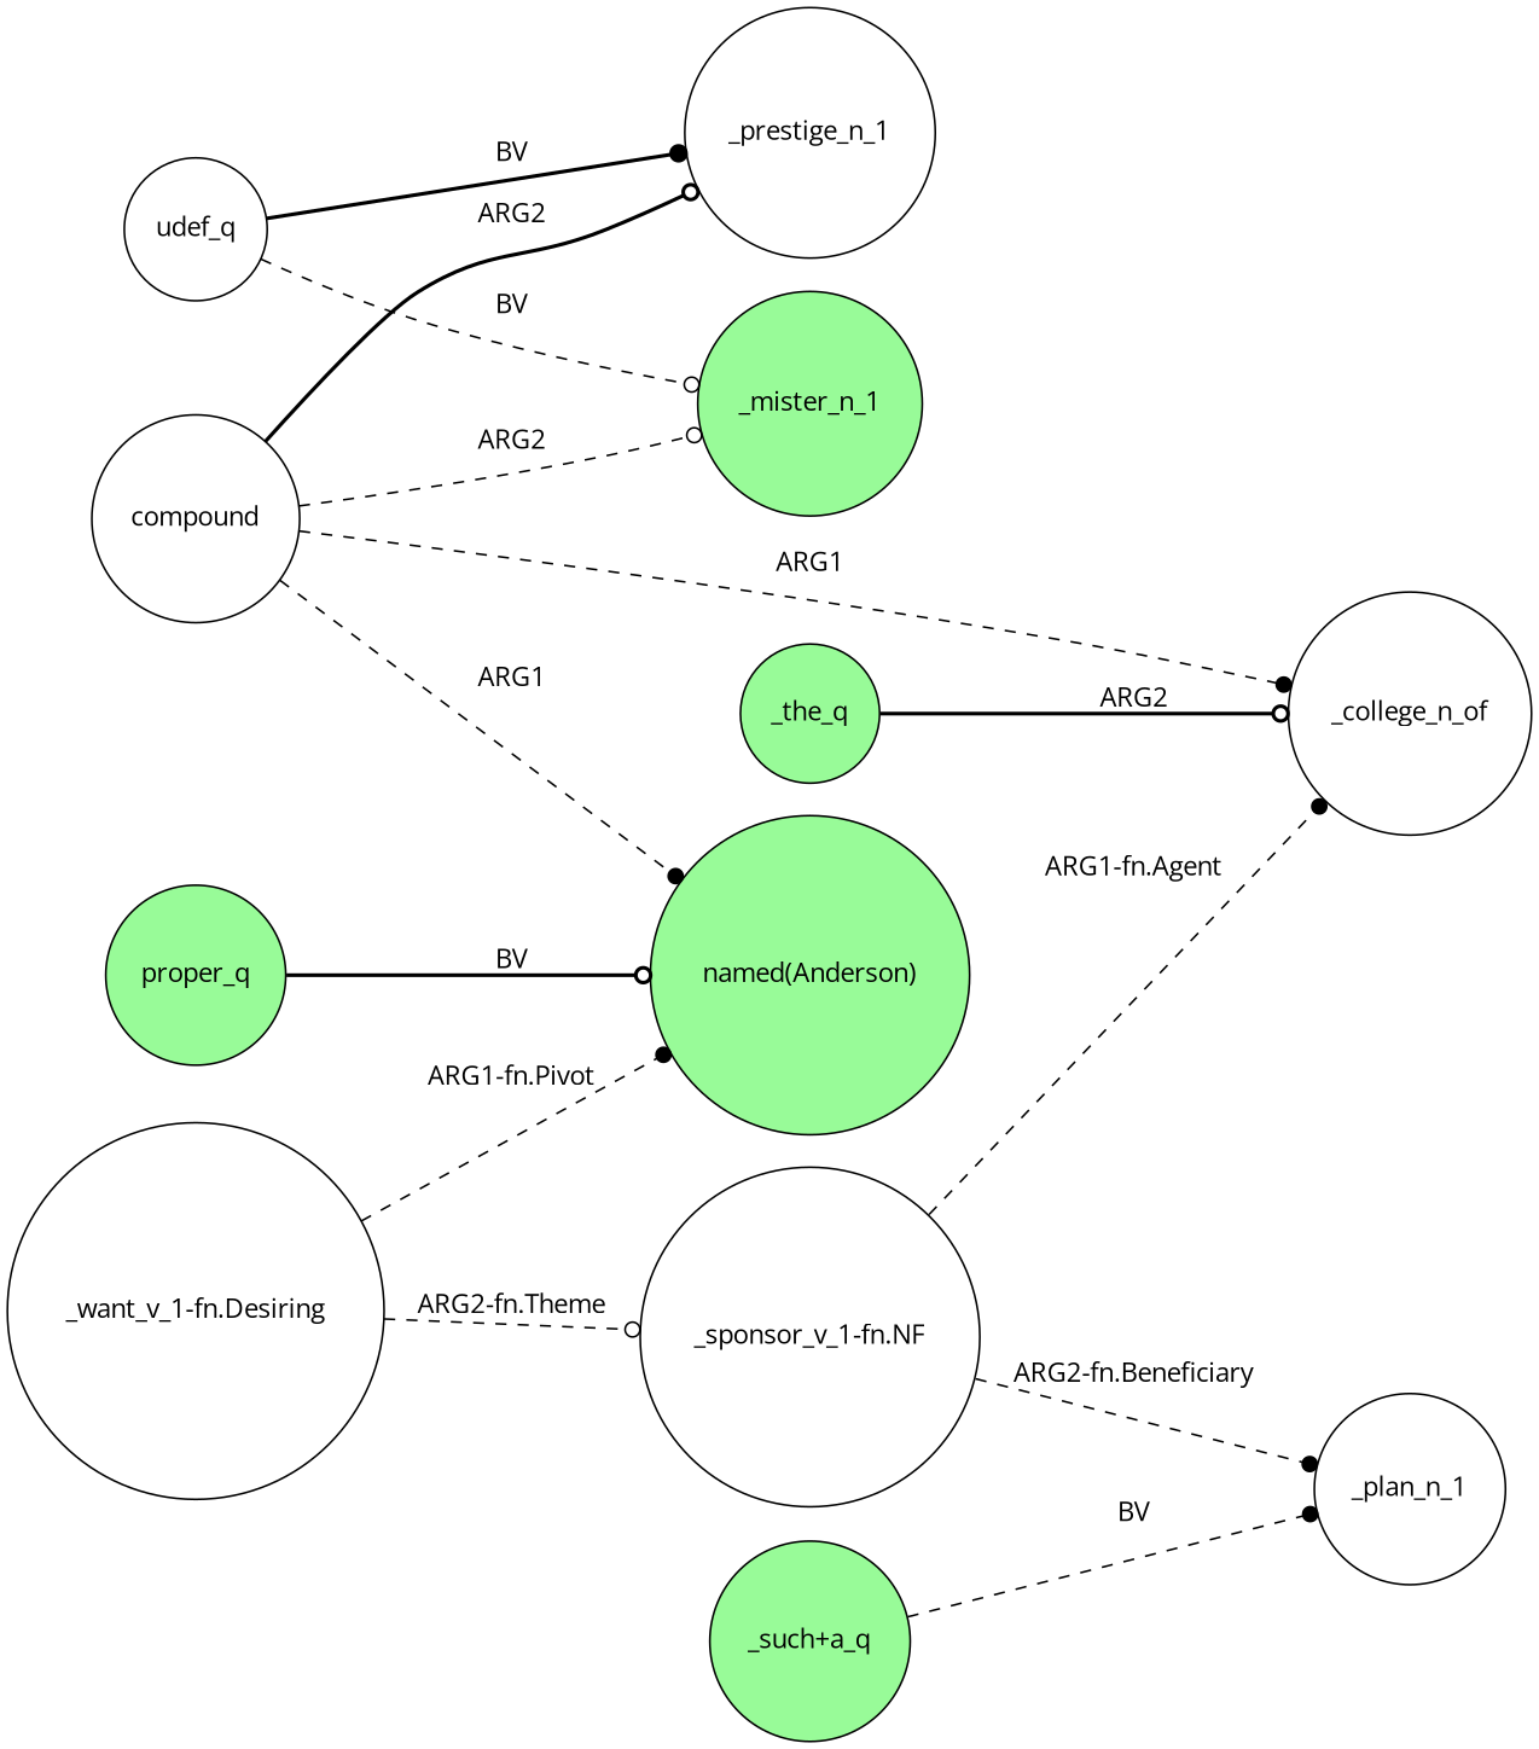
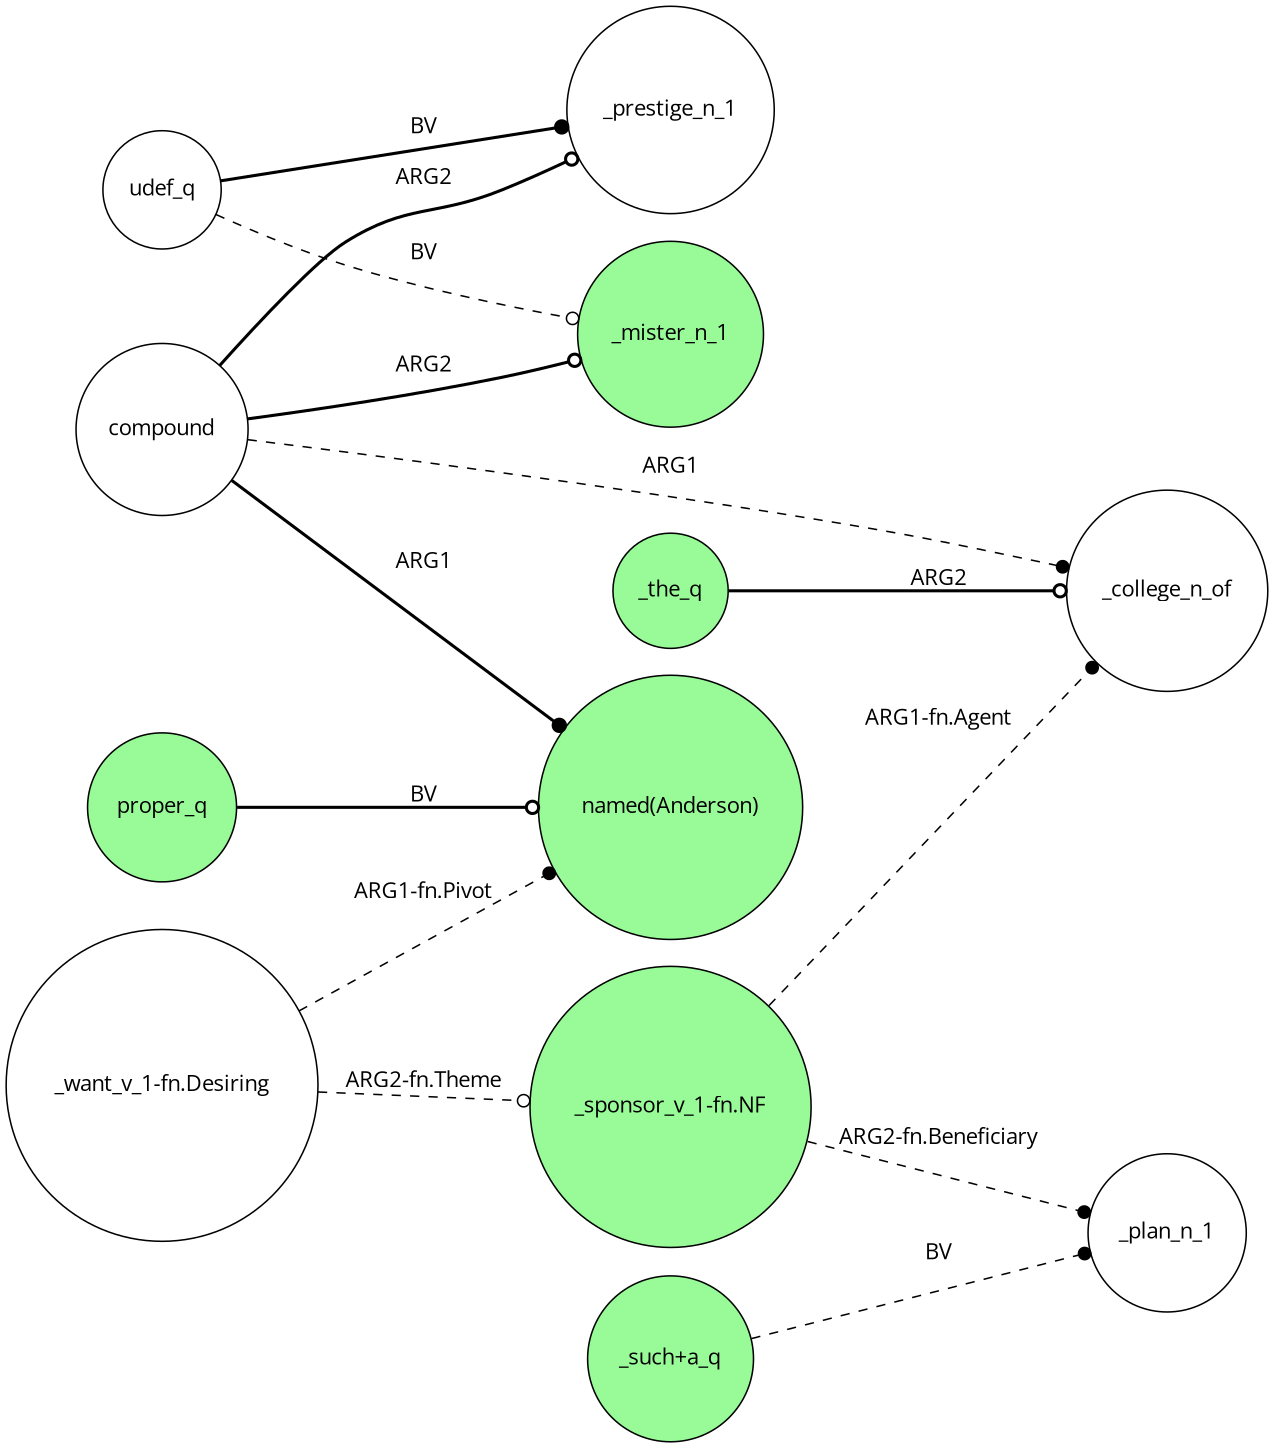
  digraph {
    fontname="Open Sans"
    rankdir=LR
    node [fillcolor=palegreen fontname="Open Sans" shape=circle style=filled]
    edge [arrowhead=dot fontname="Open Sans" style=dashed]
    "named(Anderson)"
    compound [fillcolor=white]
    _mister_n_1
    _college_n_of [fillcolor=white]
    _prestige_n_1 [fillcolor=white]
    "_want_v_1-fn.Desiring" [fillcolor=white]
-   "_sponsor_v_1-fn.NF" [fillcolor=white]
+   "_sponsor_v_1-fn.NF"
    _plan_n_1 [fillcolor=white]
    udef_q [fillcolor=white]
    "_such+a_q"
    proper_q
    _the_q
-   compound -> "named(Anderson)" [label=ARG1]
-   compound -> _mister_n_1 [arrowhead=odot label=ARG2]
+   compound -> "named(Anderson)" [label=ARG1 style=bold]
+   compound -> _mister_n_1 [arrowhead=odot label=ARG2 style=bold]
    compound -> _college_n_of [label=ARG1]
    compound -> _prestige_n_1 [arrowhead=odot label=ARG2 style=bold]
    "_want_v_1-fn.Desiring" -> "named(Anderson)" [label="ARG1-fn.Pivot"]
    "_want_v_1-fn.Desiring" -> "_sponsor_v_1-fn.NF" [arrowhead=odot label="ARG2-fn.Theme"]
    "_sponsor_v_1-fn.NF" -> _college_n_of [label="ARG1-fn.Agent"]
    "_sponsor_v_1-fn.NF" -> _plan_n_1 [label="ARG2-fn.Beneficiary"]
    udef_q -> _mister_n_1 [arrowhead=odot label=BV]
    udef_q -> _prestige_n_1 [label=BV style=bold]
    "_such+a_q" -> _plan_n_1 [label=BV]
    proper_q -> "named(Anderson)" [arrowhead=odot label=BV style=bold]
    _the_q -> _college_n_of [arrowhead=odot label=ARG2 style=bold]
  }
